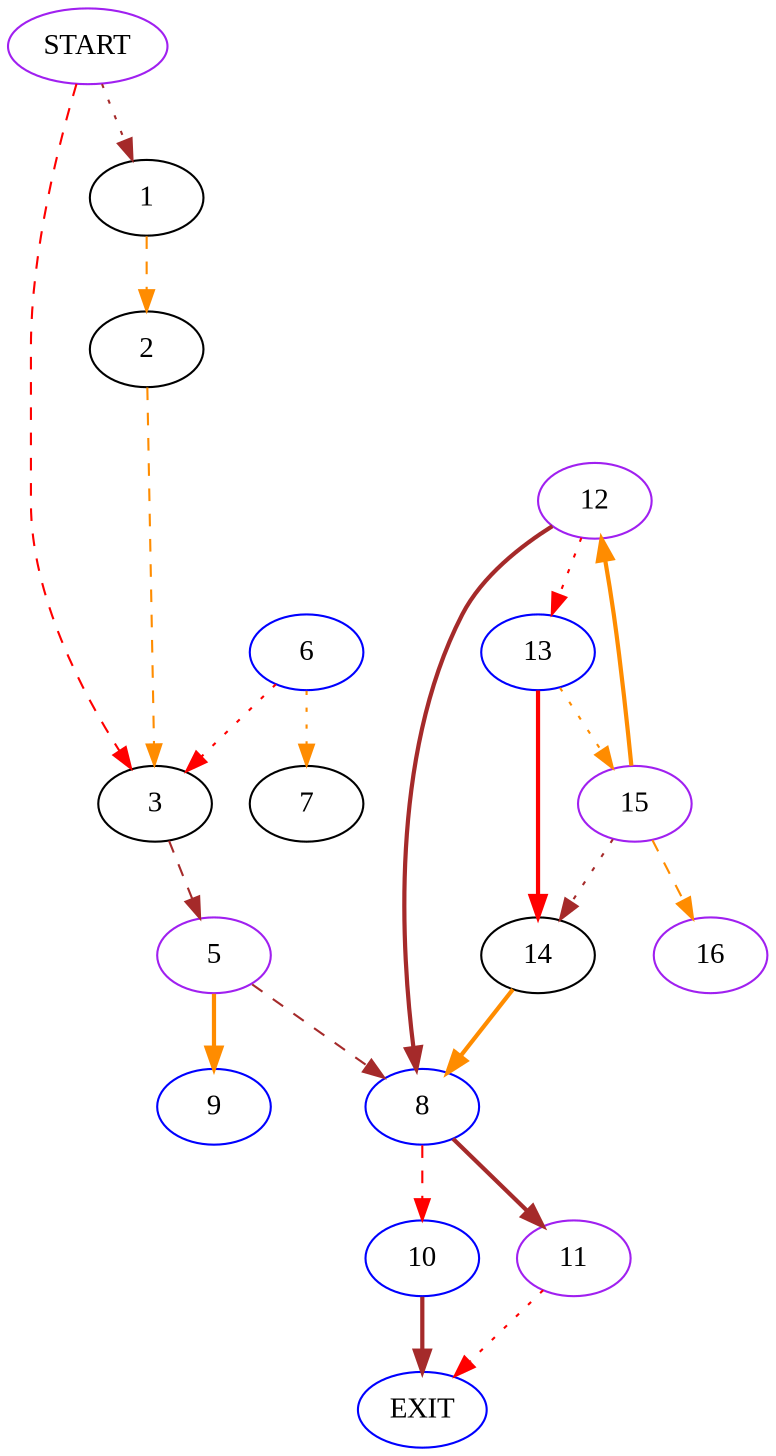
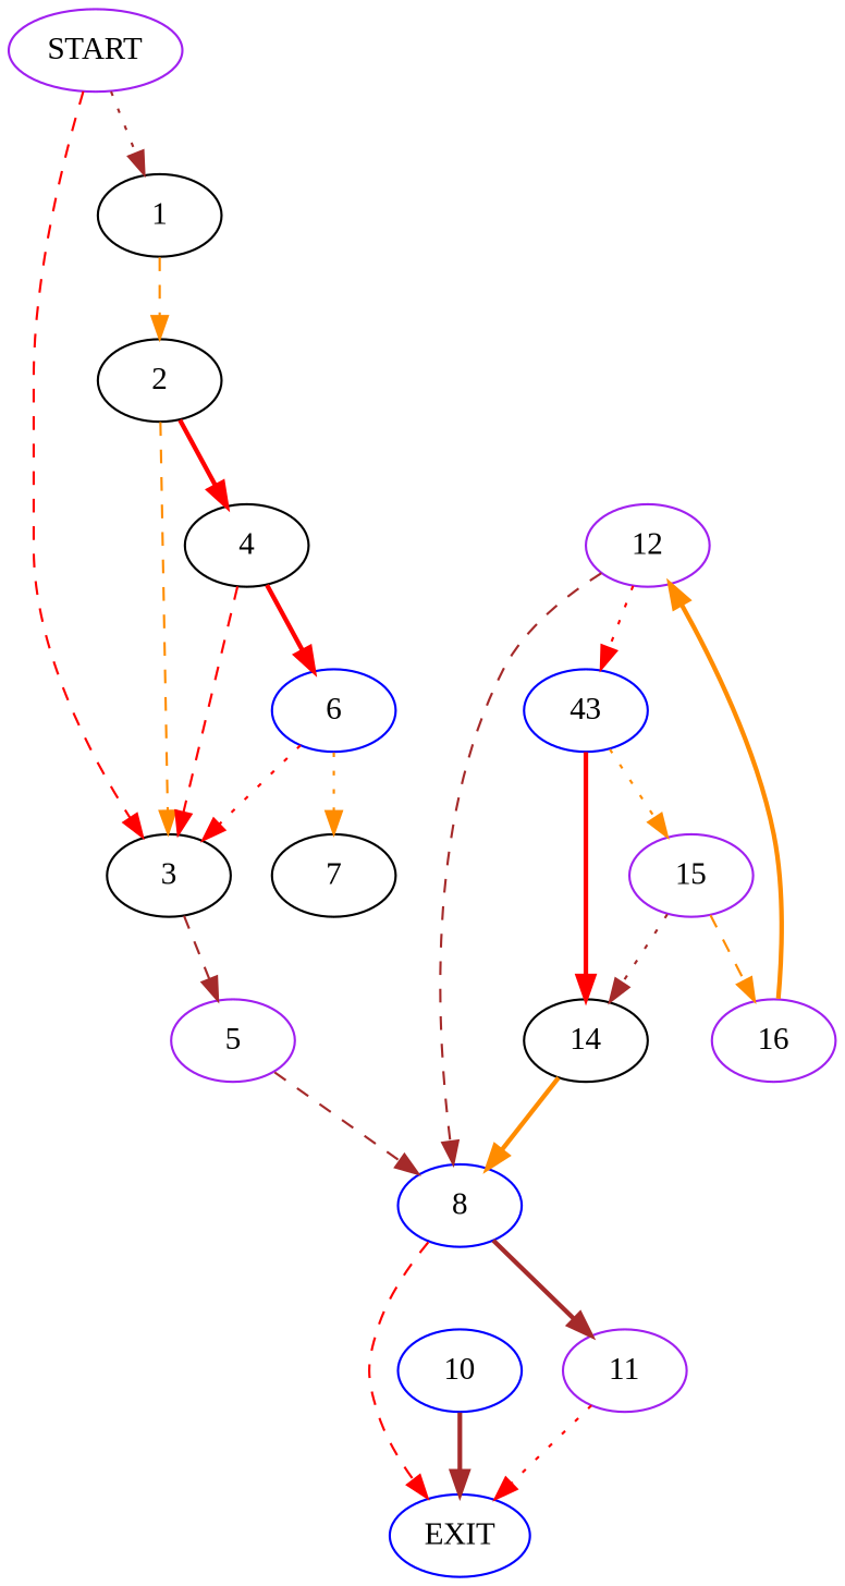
  digraph {
    fontname="Liberation Serif"
    node [color=purple fontname="Liberation Serif"]
    edge [color=red fontname="Liberation Serif" style=dashed]
    n1 [label=START]
    1 [color=black]
    3 [color=black]
    2 [color=black]
    n5 [color=blue label=EXIT]
+   4 [color=black]
    5
    6 [color=blue]
    8 [color=blue]
-   9 [color=blue]
    7 [color=black]
    10 [color=blue]
    11
    12
-   13 [color=blue]
+   13 [color=blue label=43]
    14 [color=black]
    15
    16
    n1 -> 1 [color=brown style=dotted]
    n1 -> 3
    1 -> 2 [color=darkorange]
    3 -> 5 [color=brown]
    2 -> 3 [color=darkorange]
+   2 -> 4 [style=bold]
+   4 -> 3
+   4 -> 6 [style=bold]
    5 -> 8 [color=brown]
-   5 -> 9 [color=darkorange style=bold]
    6 -> 3 [style=dotted]
    6 -> 7 [color=darkorange style=dotted]
-   8 -> 10
+   8 -> n5
    8 -> 11 [color=brown style=bold]
    10 -> n5 [color=brown style=bold]
    11 -> n5 [style=dotted]
-   12 -> 8 [color=brown style=bold]
+   12 -> 8 [color=brown]
    12 -> 13 [style=dotted]
    13 -> 14 [style=bold]
    13 -> 15 [color=darkorange style=dotted]
    14 -> 8 [color=darkorange style=bold]
    15 -> 14 [color=brown style=dotted]
    15 -> 16 [color=darkorange]
-   15 -> 12 [color=darkorange style=bold]
+   16 -> 12 [color=darkorange style=bold]
  }
